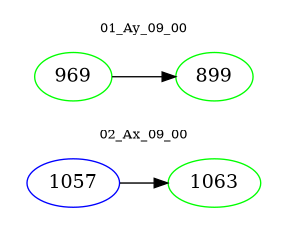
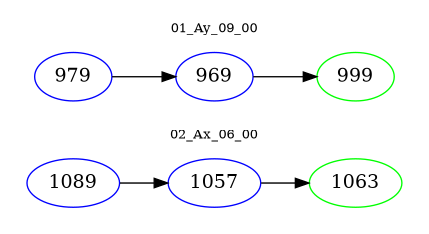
  digraph {
    rankdir=LR
    node [color=blue]
    edge [color=black]
+   n1 [label=1089]
    n2 [label=1057]
    n3 [color=green label=1063]
-   n5 [color=green label=969]
-   n6 [color=green label=899]
+   n4 [label=979]
+   n5 [label=969]
+   n6 [color=green label=999]
    subgraph cluster_1 {
      color=white
      fontsize=10
-     label="02_Ax_09_00"
+     label="02_Ax_06_00"
+     n1
      n2
      n3
    }
    subgraph cluster_2 {
      color=white
      fontsize=10
      label="01_Ay_09_00"
+     n4
      n5
      n6
    }
+   n1 -> n2
    n2 -> n3
+   n4 -> n5
    n5 -> n6
  }
